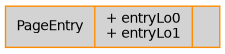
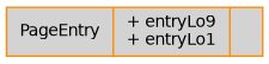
  digraph {
    rankdir=LR
-   n1 [color=darkorange fillcolor=lightgrey fontcolor=black fontname=Helvetica fontsize=10 height=0.2 label="{PageEntry\n|+ entryLo0\l+ entryLo1\l|}" shape=record style=filled width=0.4]
+   n1 [color=darkorange fillcolor=lightgrey fontcolor=black fontname=Helvetica fontsize=10 height=0.2 label="{PageEntry\n|+ entryLo9\l+ entryLo1\l|}" shape=record style=filled width=0.4]
  }
